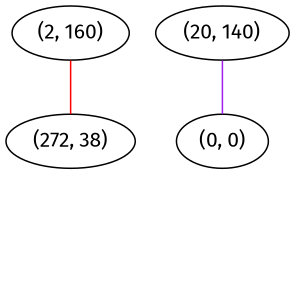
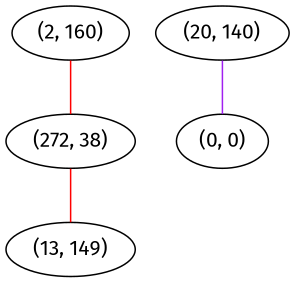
  graph {
    fontname="Fira Sans"
    node [fontname="Fira Sans"]
    edge [color=red fontname="Fira Sans" weight=1]
    n1 [label="(2, 160)"]
    "(272, 38)"
+   "(13, 149)"
    "(20, 140)"
    "(0, 0)"
    n1 -- "(272, 38)"
+   "(272, 38)" -- "(13, 149)"
    "(20, 140)" -- "(0, 0)" [color=purple weight=4]
  }
